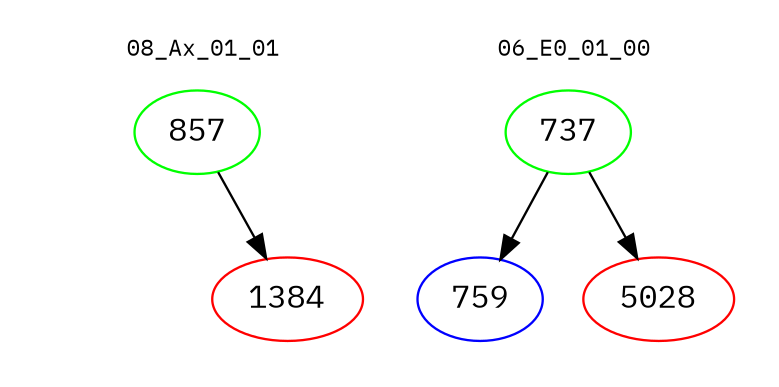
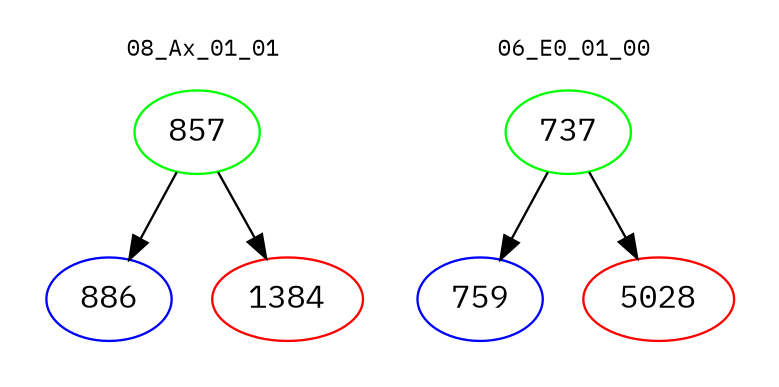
  digraph {
    fontname="IBM Plex Mono"
    node [color=green fontname="IBM Plex Mono"]
    edge [color=black fontname="IBM Plex Mono"]
    n1 [label=857]
+   n2 [color=blue label=886]
    n3 [color=red label=1384]
    n4 [label=737]
    n5 [color=blue label=759]
    n6 [color=red label=5028]
    subgraph cluster_1 {
      color=white
      fontsize=10
      label="08_Ax_01_01"
      n1
+     n2
      n3
    }
    subgraph cluster_2 {
      color=white
      fontsize=10
      label="06_E0_01_00"
      n4
      n5
      n6
    }
+   n1 -> n2
    n1 -> n3
    n4 -> n5
    n4 -> n6
  }
